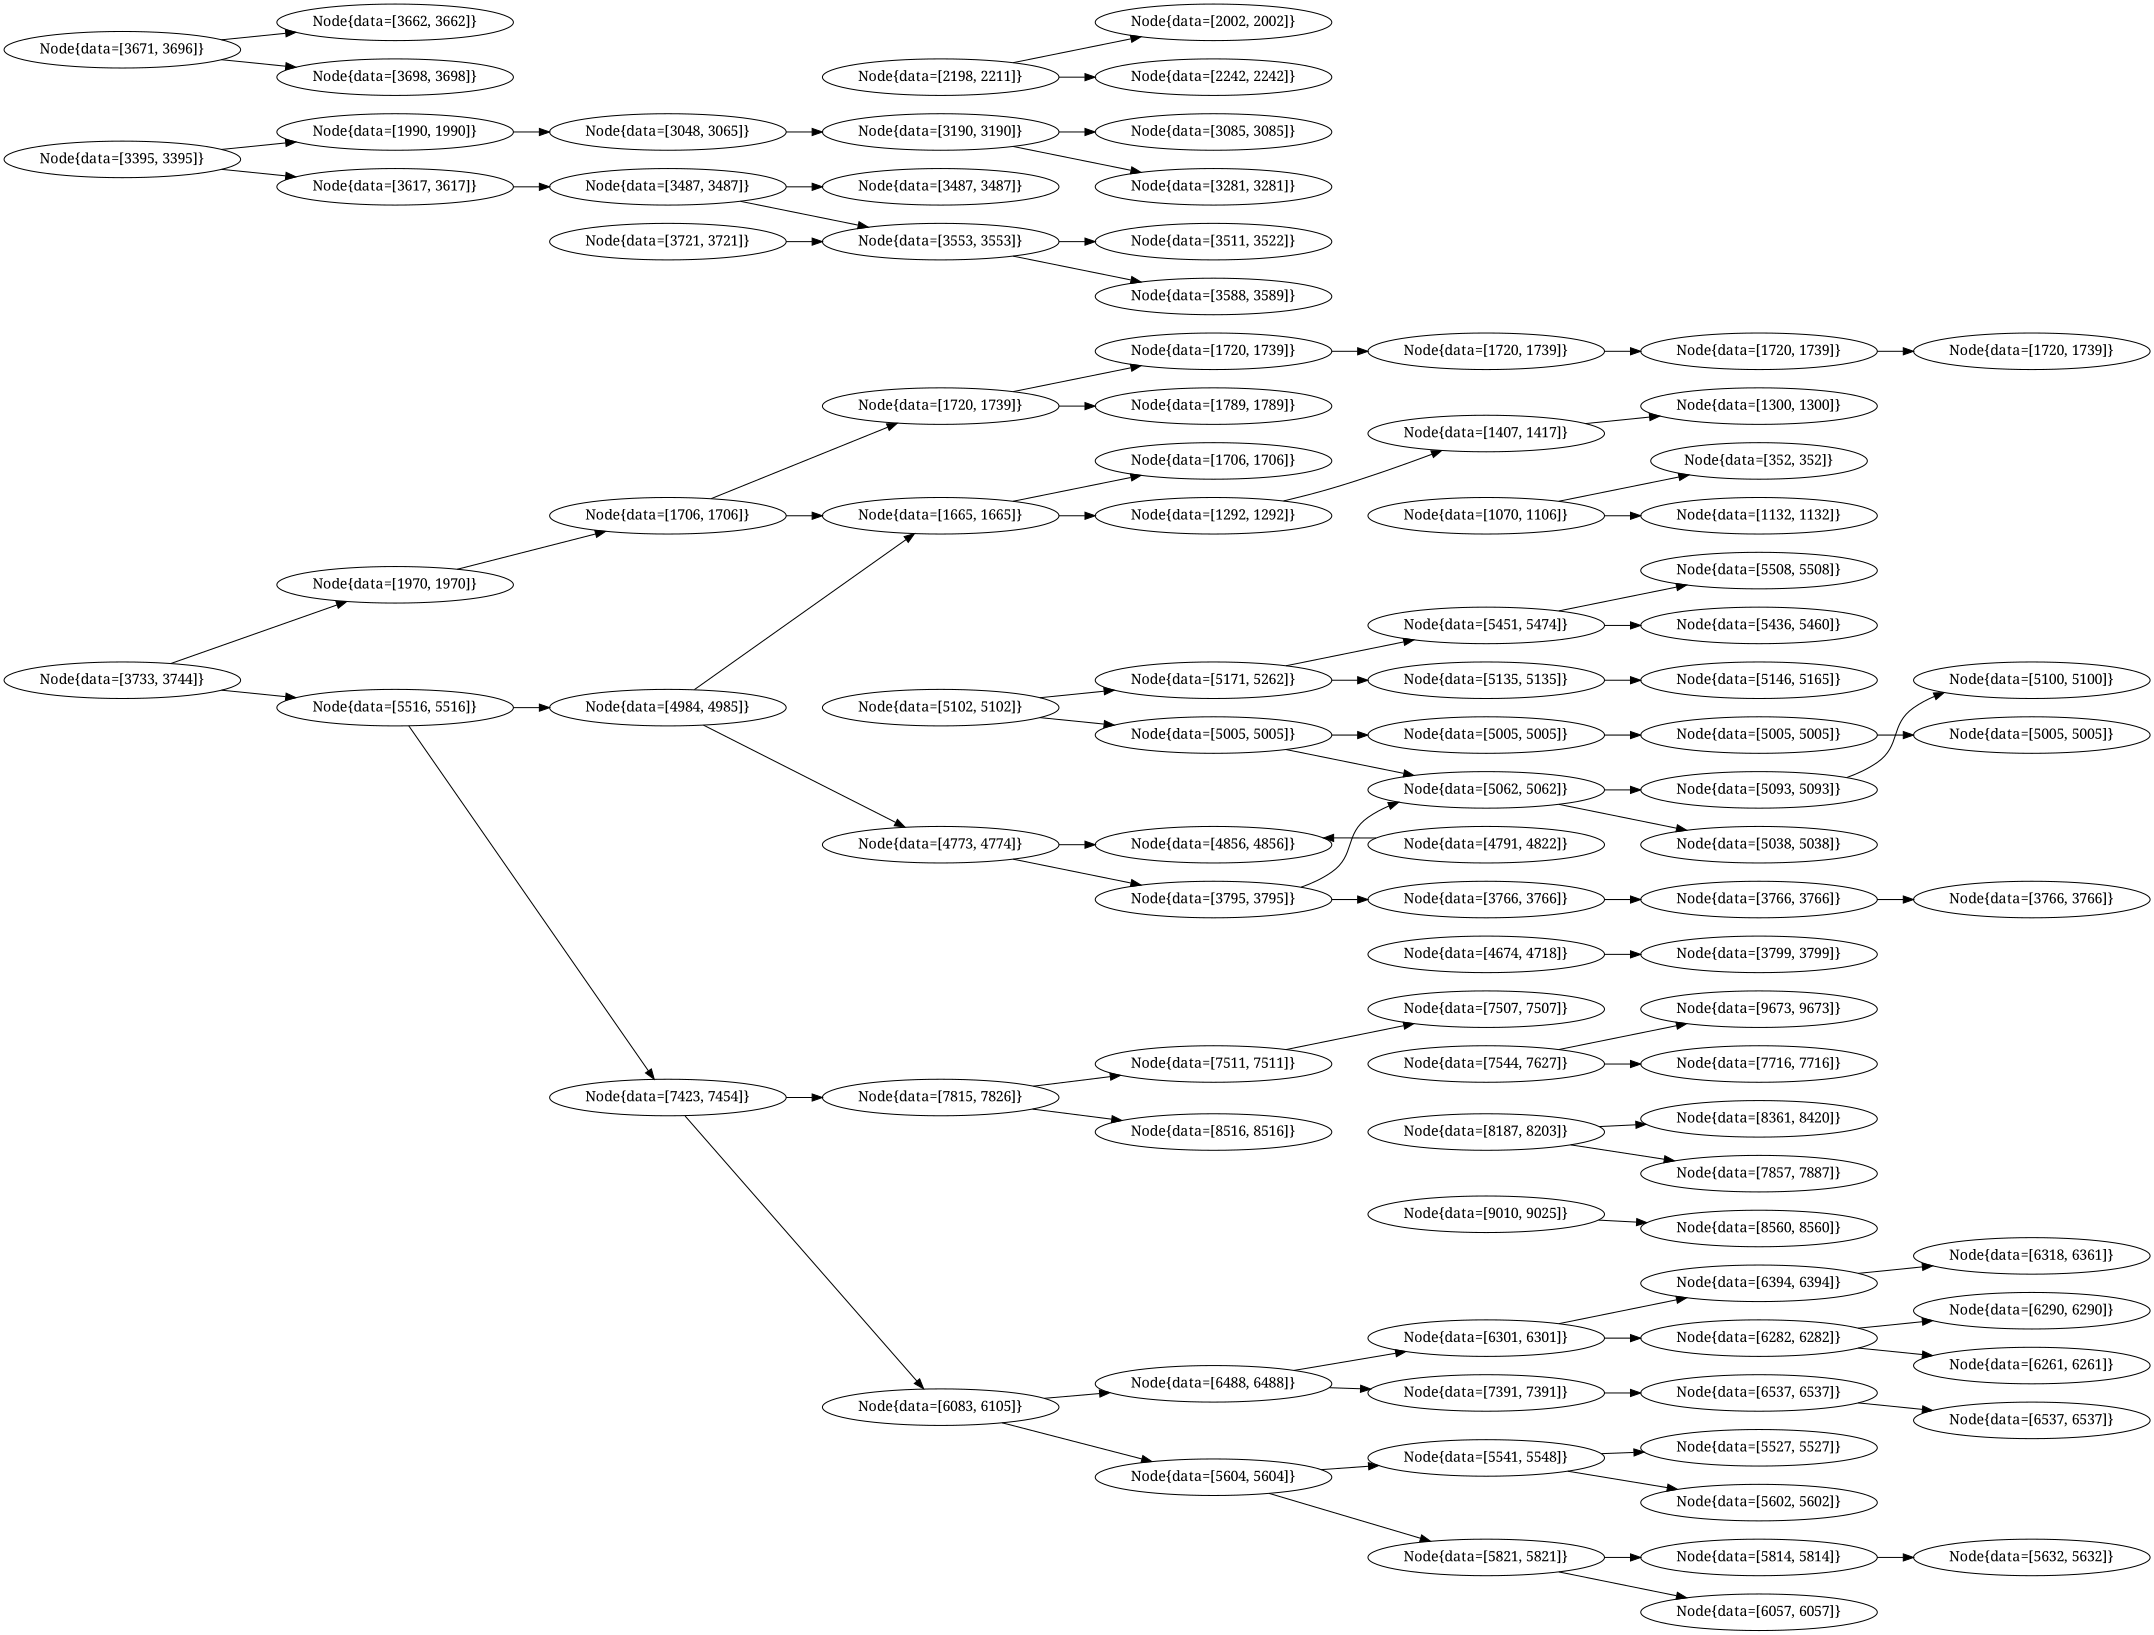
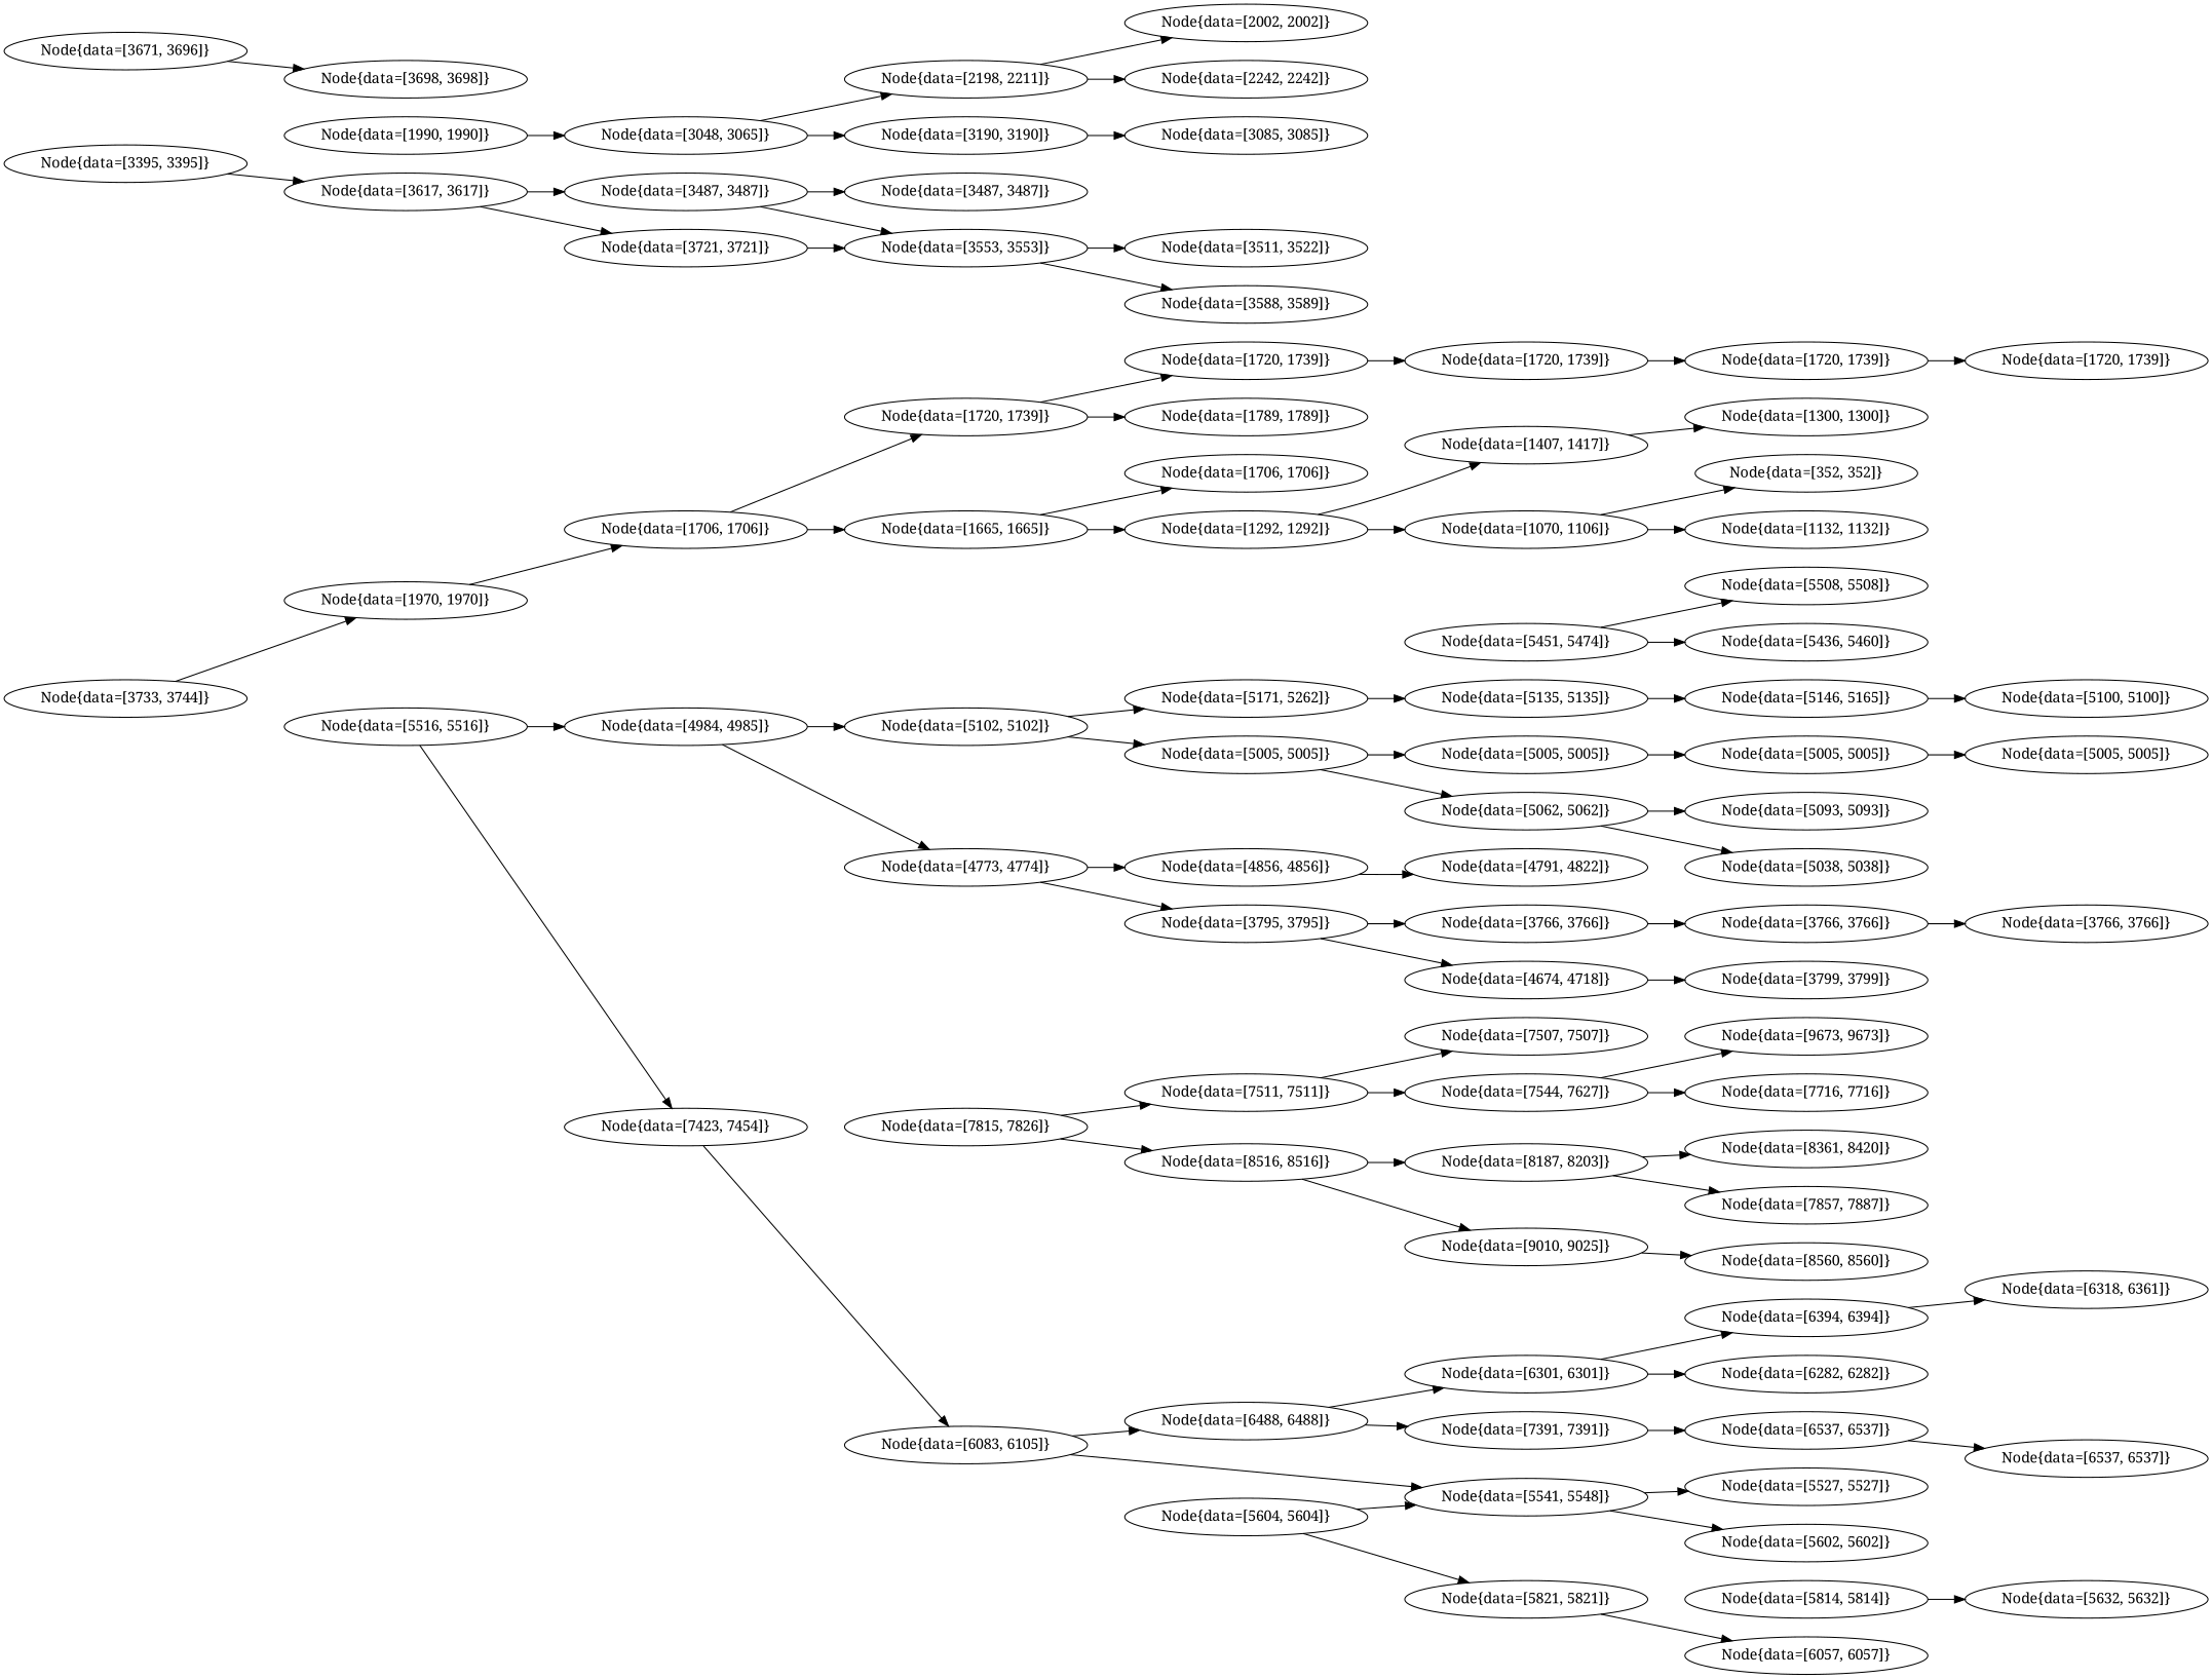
  digraph {
    fontname="Noto Serif"
    rankdir=LR
    node [fontname="Noto Serif"]
    edge [fontname="Noto Serif"]
    n1 [label="Node{data=[3733, 3744]}"]
    n2 [label="Node{data=[1970, 1970]}"]
    n3 [label="Node{data=[5516, 5516]}"]
    n4 [label="Node{data=[1706, 1706]}"]
    n5 [label="Node{data=[4984, 4985]}"]
    n6 [label="Node{data=[7423, 7454]}"]
    n7 [label="Node{data=[1665, 1665]}"]
    n8 [label="Node{data=[1720, 1739]}"]
    n9 [label="Node{data=[3395, 3395]}"]
    n10 [label="Node{data=[1990, 1990]}"]
    n11 [label="Node{data=[3617, 3617]}"]
    n12 [label="Node{data=[1292, 1292]}"]
    n13 [label="Node{data=[1706, 1706]}"]
    n14 [label="Node{data=[1720, 1739]}"]
    n15 [label="Node{data=[1789, 1789]}"]
    n16 [label="Node{data=[1070, 1106]}"]
    n17 [label="Node{data=[1407, 1417]}"]
    n18 [label="Node{data=[352, 352]}"]
    n19 [label="Node{data=[1132, 1132]}"]
    n20 [label="Node{data=[1300, 1300]}"]
    n21 [label="Node{data=[1720, 1739]}"]
    n22 [label="Node{data=[1720, 1739]}"]
    n23 [label="Node{data=[1720, 1739]}"]
    n24 [label="Node{data=[3048, 3065]}"]
    n25 [label="Node{data=[3487, 3487]}"]
    n26 [label="Node{data=[3721, 3721]}"]
    n27 [label="Node{data=[2198, 2211]}"]
    n28 [label="Node{data=[3190, 3190]}"]
    n29 [label="Node{data=[2002, 2002]}"]
    n30 [label="Node{data=[2242, 2242]}"]
    n31 [label="Node{data=[3085, 3085]}"]
-   n32 [label="Node{data=[3281, 3281]}"]
    n33 [label="Node{data=[3487, 3487]}"]
    n34 [label="Node{data=[3553, 3553]}"]
    n35 [label="Node{data=[3511, 3522]}"]
    n36 [label="Node{data=[3588, 3589]}"]
    n37 [label="Node{data=[3671, 3696]}"]
-   n38 [label="Node{data=[3662, 3662]}"]
    n39 [label="Node{data=[3698, 3698]}"]
    n40 [label="Node{data=[4773, 4774]}"]
    n41 [label="Node{data=[5102, 5102]}"]
    n42 [label="Node{data=[6083, 6105]}"]
    n43 [label="Node{data=[7815, 7826]}"]
    n44 [label="Node{data=[3795, 3795]}"]
    n45 [label="Node{data=[4856, 4856]}"]
    n46 [label="Node{data=[5005, 5005]}"]
    n47 [label="Node{data=[5171, 5262]}"]
    n48 [label="Node{data=[3766, 3766]}"]
    n49 [label="Node{data=[4674, 4718]}"]
    n50 [label="Node{data=[4791, 4822]}"]
    n51 [label="Node{data=[3766, 3766]}"]
    n52 [label="Node{data=[3799, 3799]}"]
    n53 [label="Node{data=[3766, 3766]}"]
    n54 [label="Node{data=[5005, 5005]}"]
    n55 [label="Node{data=[5062, 5062]}"]
    n56 [label="Node{data=[5135, 5135]}"]
    n57 [label="Node{data=[5451, 5474]}"]
    n58 [label="Node{data=[5005, 5005]}"]
    n59 [label="Node{data=[5038, 5038]}"]
    n60 [label="Node{data=[5093, 5093]}"]
    n61 [label="Node{data=[5005, 5005]}"]
    n62 [label="Node{data=[5100, 5100]}"]
    n63 [label="Node{data=[5146, 5165]}"]
    n64 [label="Node{data=[5436, 5460]}"]
    n65 [label="Node{data=[5508, 5508]}"]
    n66 [label="Node{data=[5604, 5604]}"]
    n67 [label="Node{data=[6488, 6488]}"]
    n68 [label="Node{data=[7511, 7511]}"]
    n69 [label="Node{data=[8516, 8516]}"]
    n70 [label="Node{data=[5541, 5548]}"]
    n71 [label="Node{data=[5821, 5821]}"]
    n72 [label="Node{data=[6301, 6301]}"]
    n73 [label="Node{data=[7391, 7391]}"]
    n74 [label="Node{data=[5527, 5527]}"]
    n75 [label="Node{data=[5602, 5602]}"]
    n76 [label="Node{data=[5814, 5814]}"]
    n77 [label="Node{data=[6057, 6057]}"]
    n78 [label="Node{data=[5632, 5632]}"]
    n79 [label="Node{data=[6282, 6282]}"]
    n80 [label="Node{data=[6394, 6394]}"]
    n81 [label="Node{data=[6537, 6537]}"]
-   n82 [label="Node{data=[6261, 6261]}"]
-   n83 [label="Node{data=[6290, 6290]}"]
    n84 [label="Node{data=[6318, 6361]}"]
    n85 [label="Node{data=[6537, 6537]}"]
    n86 [label="Node{data=[7507, 7507]}"]
    n87 [label="Node{data=[7544, 7627]}"]
    n88 [label="Node{data=[8187, 8203]}"]
    n89 [label="Node{data=[9010, 9025]}"]
    n90 [label="Node{data=[7716, 7716]}"]
    n91 [label="Node{data=[9673, 9673]}"]
    n92 [label="Node{data=[7857, 7887]}"]
    n93 [label="Node{data=[8361, 8420]}"]
    n94 [label="Node{data=[8560, 8560]}"]
    n1 -> n2
-   n1 -> n3
    n2 -> n4
    n3 -> n5
    n3 -> n6
    n4 -> n7
    n4 -> n8
    n5 -> n40
-   n5 -> n7
+   n5 -> n41
    n6 -> n42
-   n6 -> n43
    n7 -> n12
    n7 -> n13
    n8 -> n14
    n8 -> n15
-   n9 -> n10
    n9 -> n11
    n10 -> n24
    n11 -> n25
+   n11 -> n26
+   n12 -> n16
    n12 -> n17
    n14 -> n21
    n16 -> n18
    n16 -> n19
    n17 -> n20
    n21 -> n22
    n22 -> n23
+   n24 -> n27
    n24 -> n28
    n25 -> n33
    n25 -> n34
    n26 -> n34
    n27 -> n29
    n27 -> n30
    n28 -> n31
-   n28 -> n32
    n34 -> n35
    n34 -> n36
-   n37 -> n38
    n37 -> n39
    n40 -> n44
    n40 -> n45
    n41 -> n46
    n41 -> n47
-   n42 -> n66
+   n42 -> n70
    n42 -> n67
    n43 -> n68
    n43 -> n69
    n44 -> n48
-   n44 -> n55
-   n50 -> n45
+   n44 -> n49
+   n45 -> n50
    n46 -> n54
    n46 -> n55
    n47 -> n56
-   n47 -> n57
    n48 -> n51
    n49 -> n52
    n51 -> n53
    n54 -> n58
    n55 -> n59
    n55 -> n60
    n56 -> n63
    n57 -> n64
    n57 -> n65
    n58 -> n61
-   n60 -> n62
+   n63 -> n62
    n66 -> n70
    n66 -> n71
    n67 -> n72
    n67 -> n73
    n68 -> n86
+   n68 -> n87
+   n69 -> n88
+   n69 -> n89
    n70 -> n74
    n70 -> n75
-   n71 -> n76
    n71 -> n77
    n72 -> n79
    n72 -> n80
    n73 -> n81
    n76 -> n78
-   n79 -> n82
-   n79 -> n83
    n80 -> n84
    n81 -> n85
    n87 -> n90
    n87 -> n91
    n88 -> n92
    n88 -> n93
    n89 -> n94
  }
